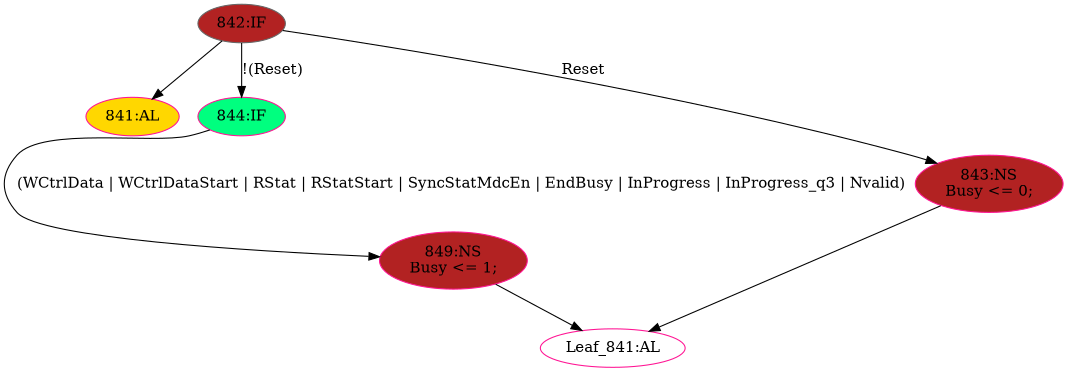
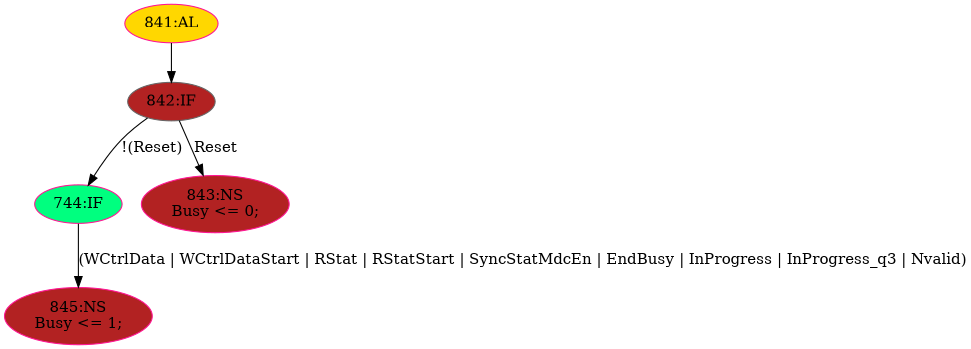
  strict digraph {
    node [color=deeppink fillcolor=firebrick statements="[]" style=filled typ=IfStatement]
    edge [cond="[]" lineno=None]
    n1 [ast="<pyverilog.vparser.ast.Always object at 0x7f41554137d0>" clk_sens=True fillcolor=gold label="841:AL" sens="['Clk', 'Reset']" typ=Always use_var="['Reset', 'RStat', 'RStatStart', 'SyncStatMdcEn', 'WCtrlData', 'WCtrlDataStart', 'Nvalid', 'EndBusy', 'InProgress', 'InProgress_q3']"]
    n2 [ast="<pyverilog.vparser.ast.IfStatement object at 0x7f4155413950>" color=gray40 label="842:IF"]
-   n3 [ast="<pyverilog.vparser.ast.IfStatement object at 0x7f4155413990>" fillcolor=springgreen label="844:IF"]
+   n3 [ast="<pyverilog.vparser.ast.IfStatement object at 0x7f4155413990>" fillcolor=springgreen label="744:IF"]
    n4 [ast="<pyverilog.vparser.ast.NonblockingSubstitution object at 0x7f4155413f50>" label="843:NS\nBusy <= 0;" statements="[<pyverilog.vparser.ast.NonblockingSubstitution object at 0x7f4155413f50>]" typ=NonblockingSubstitution]
-   n5 [ast="<pyverilog.vparser.ast.NonblockingSubstitution object at 0x7f41554139d0>" label="849:NS\nBusy <= 1;" statements="[<pyverilog.vparser.ast.NonblockingSubstitution object at 0x7f41554139d0>]" typ=NonblockingSubstitution]
-   n6 [def_var="['Busy']" label="Leaf_841:AL" fillcolor="" statements="" style="" typ=""]
-   n2 -> n1
+   n5 [ast="<pyverilog.vparser.ast.NonblockingSubstitution object at 0x7f41554139d0>" label="845:NS\nBusy <= 1;" statements="[<pyverilog.vparser.ast.NonblockingSubstitution object at 0x7f41554139d0>]" typ=NonblockingSubstitution]
+   n1 -> n2
    n2 -> n3 [cond="['Reset']" label="!(Reset)" lineno=842]
    n2 -> n4 [cond="['Reset']" label=Reset lineno=842]
    n3 -> n5 [cond="['WCtrlData', 'WCtrlDataStart', 'RStat', 'RStatStart', 'SyncStatMdcEn', 'EndBusy', 'InProgress', 'InProgress_q3', 'Nvalid']" label="(WCtrlData | WCtrlDataStart | RStat | RStatStart | SyncStatMdcEn | EndBusy | InProgress | InProgress_q3 | Nvalid)" lineno=844]
-   n4 -> n6
-   n5 -> n6
  }
